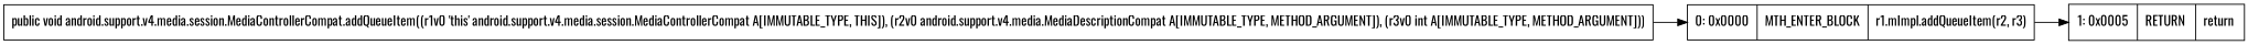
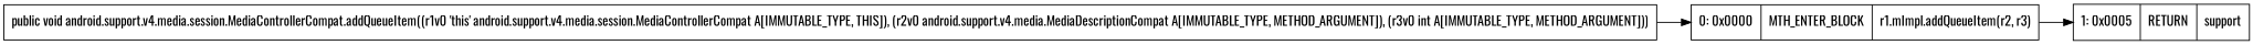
  digraph {
    rankdir=LR
    fontname=Oswald
    node [shape=record fontname=Oswald]
    edge [fontname=Oswald]
    n1 [label="{0\:\ 0x0000|MTH_ENTER_BLOCK\l|r1.mImpl.addQueueItem(r2, r3)\l}"]
-   n2 [label="{1\:\ 0x0005|RETURN\l|return\l}"]
+   n2 [label="{1\:\ 0x0005|RETURN\l|support\l}"]
    n3 [label="{public void android.support.v4.media.session.MediaControllerCompat.addQueueItem((r1v0 'this' android.support.v4.media.session.MediaControllerCompat A[IMMUTABLE_TYPE, THIS]), (r2v0 android.support.v4.media.MediaDescriptionCompat A[IMMUTABLE_TYPE, METHOD_ARGUMENT]), (r3v0 int A[IMMUTABLE_TYPE, METHOD_ARGUMENT])) }"]
    n1 -> n2
    n3 -> n1
  }
